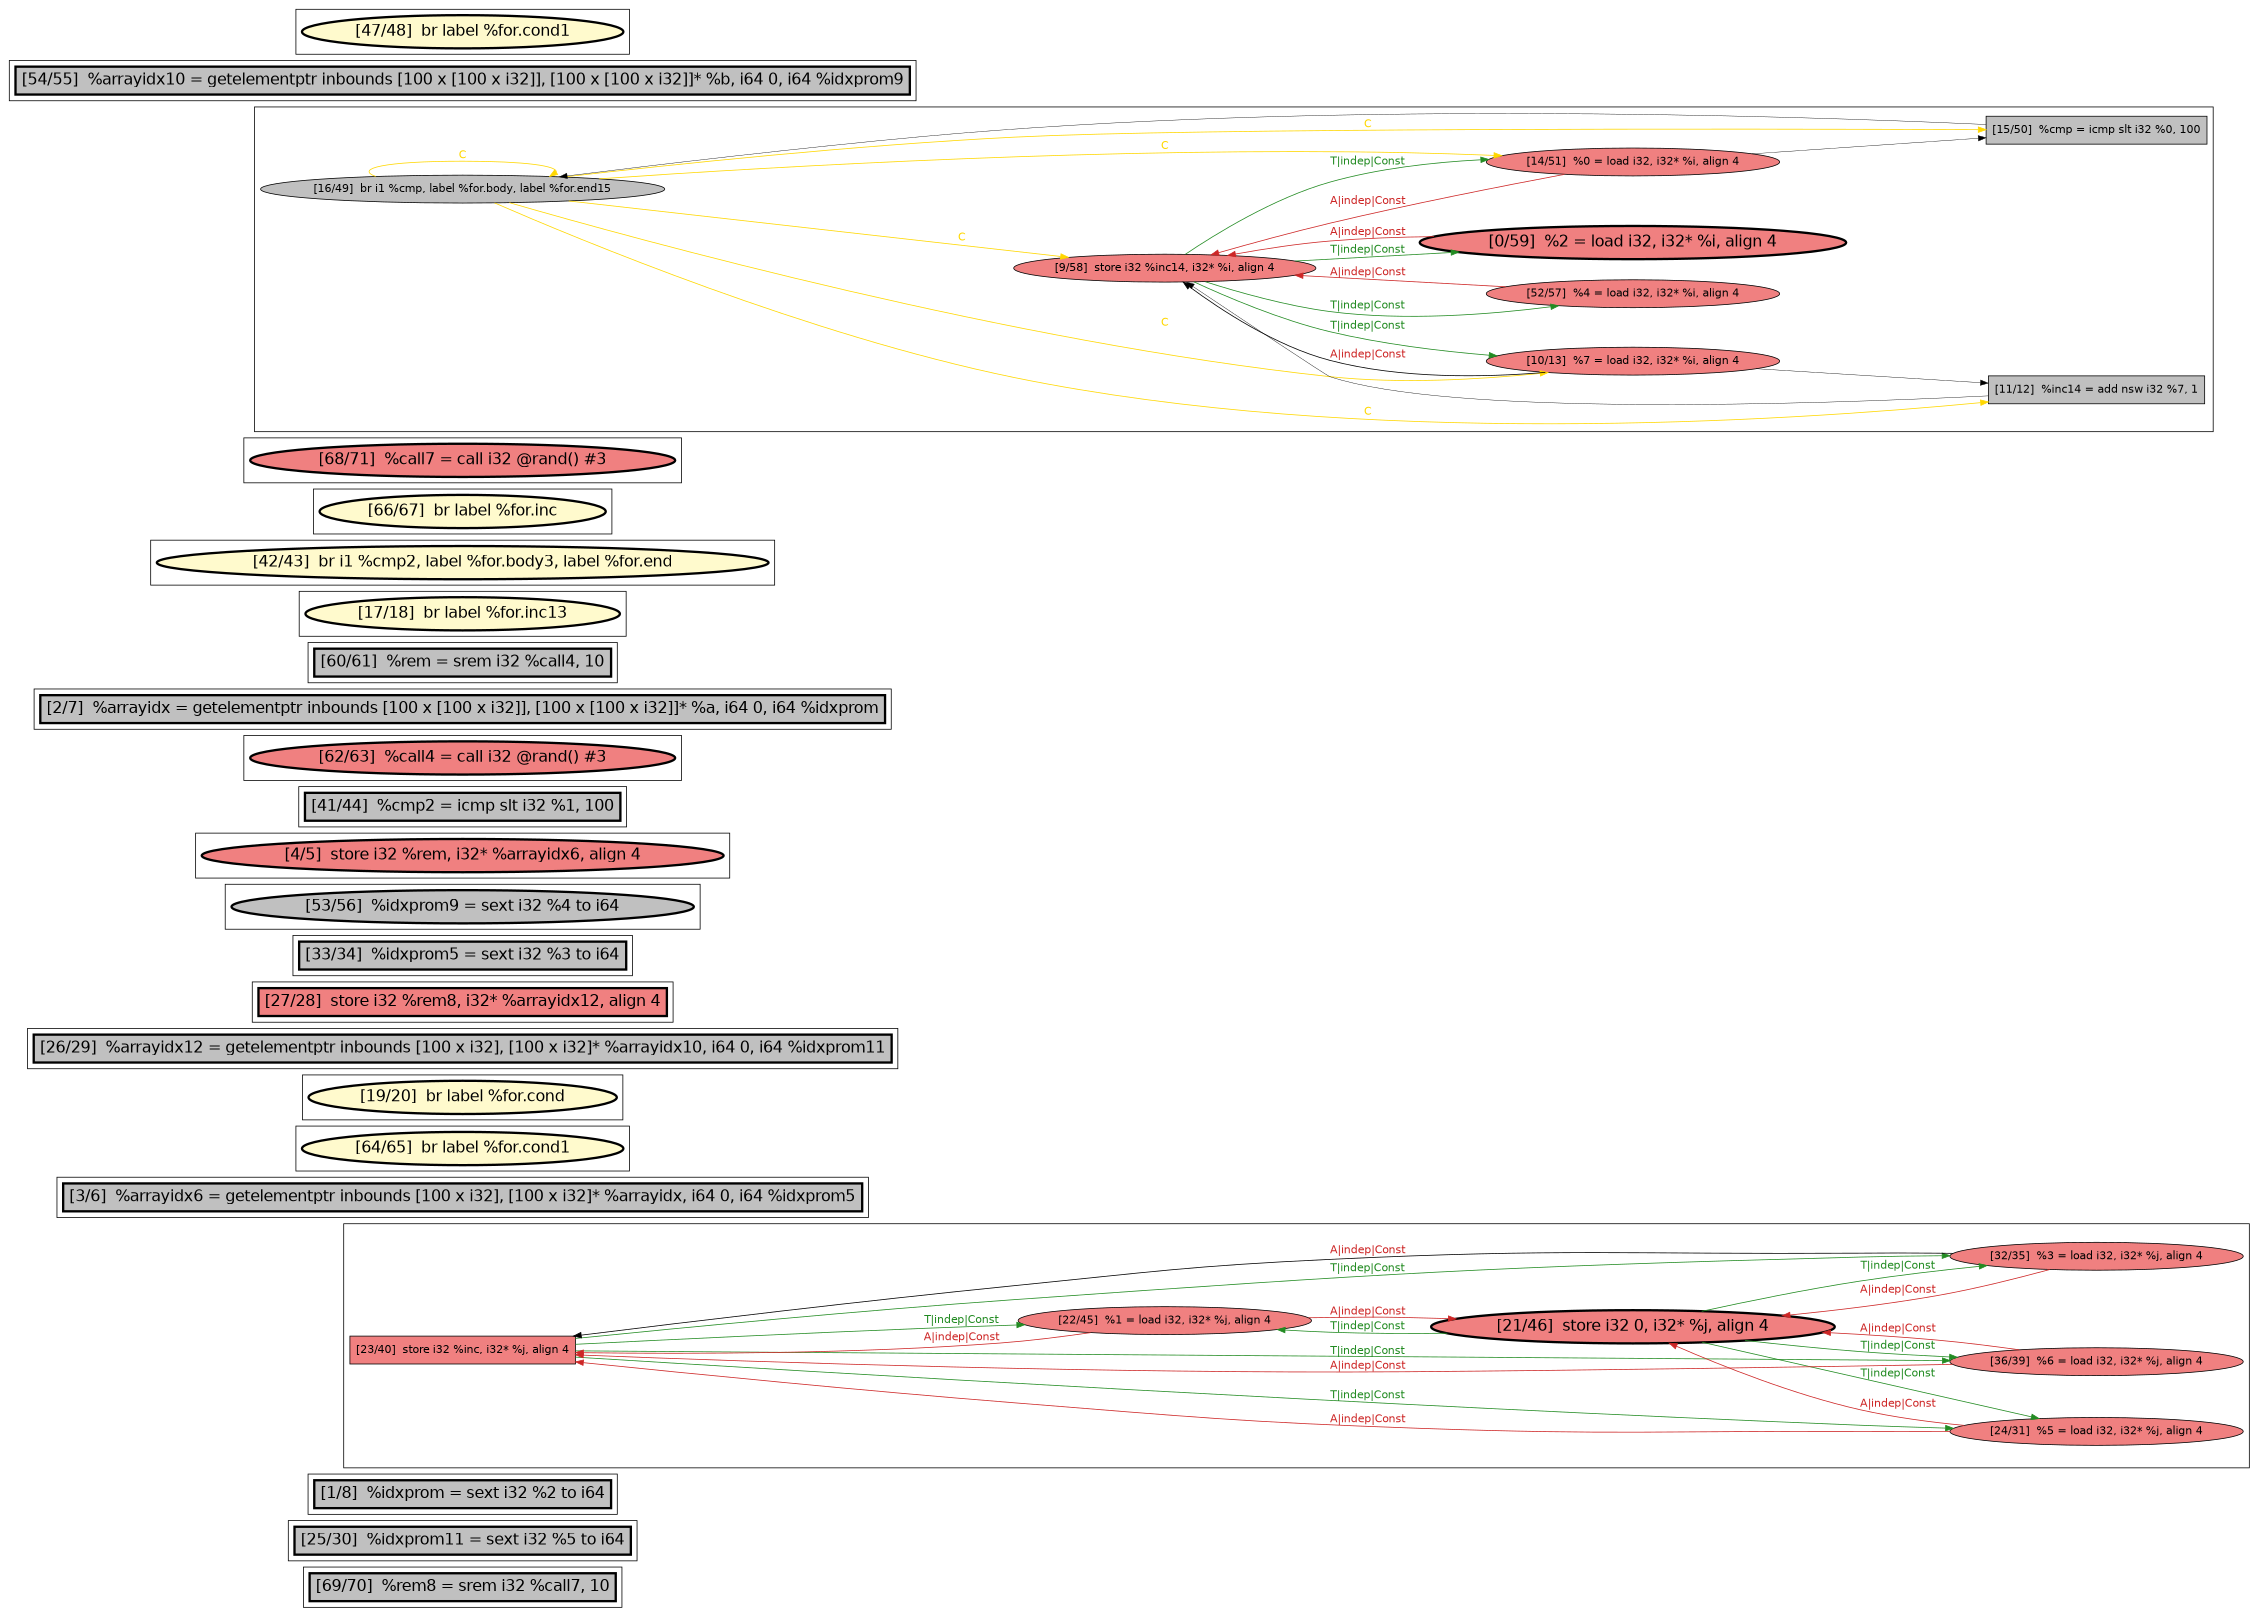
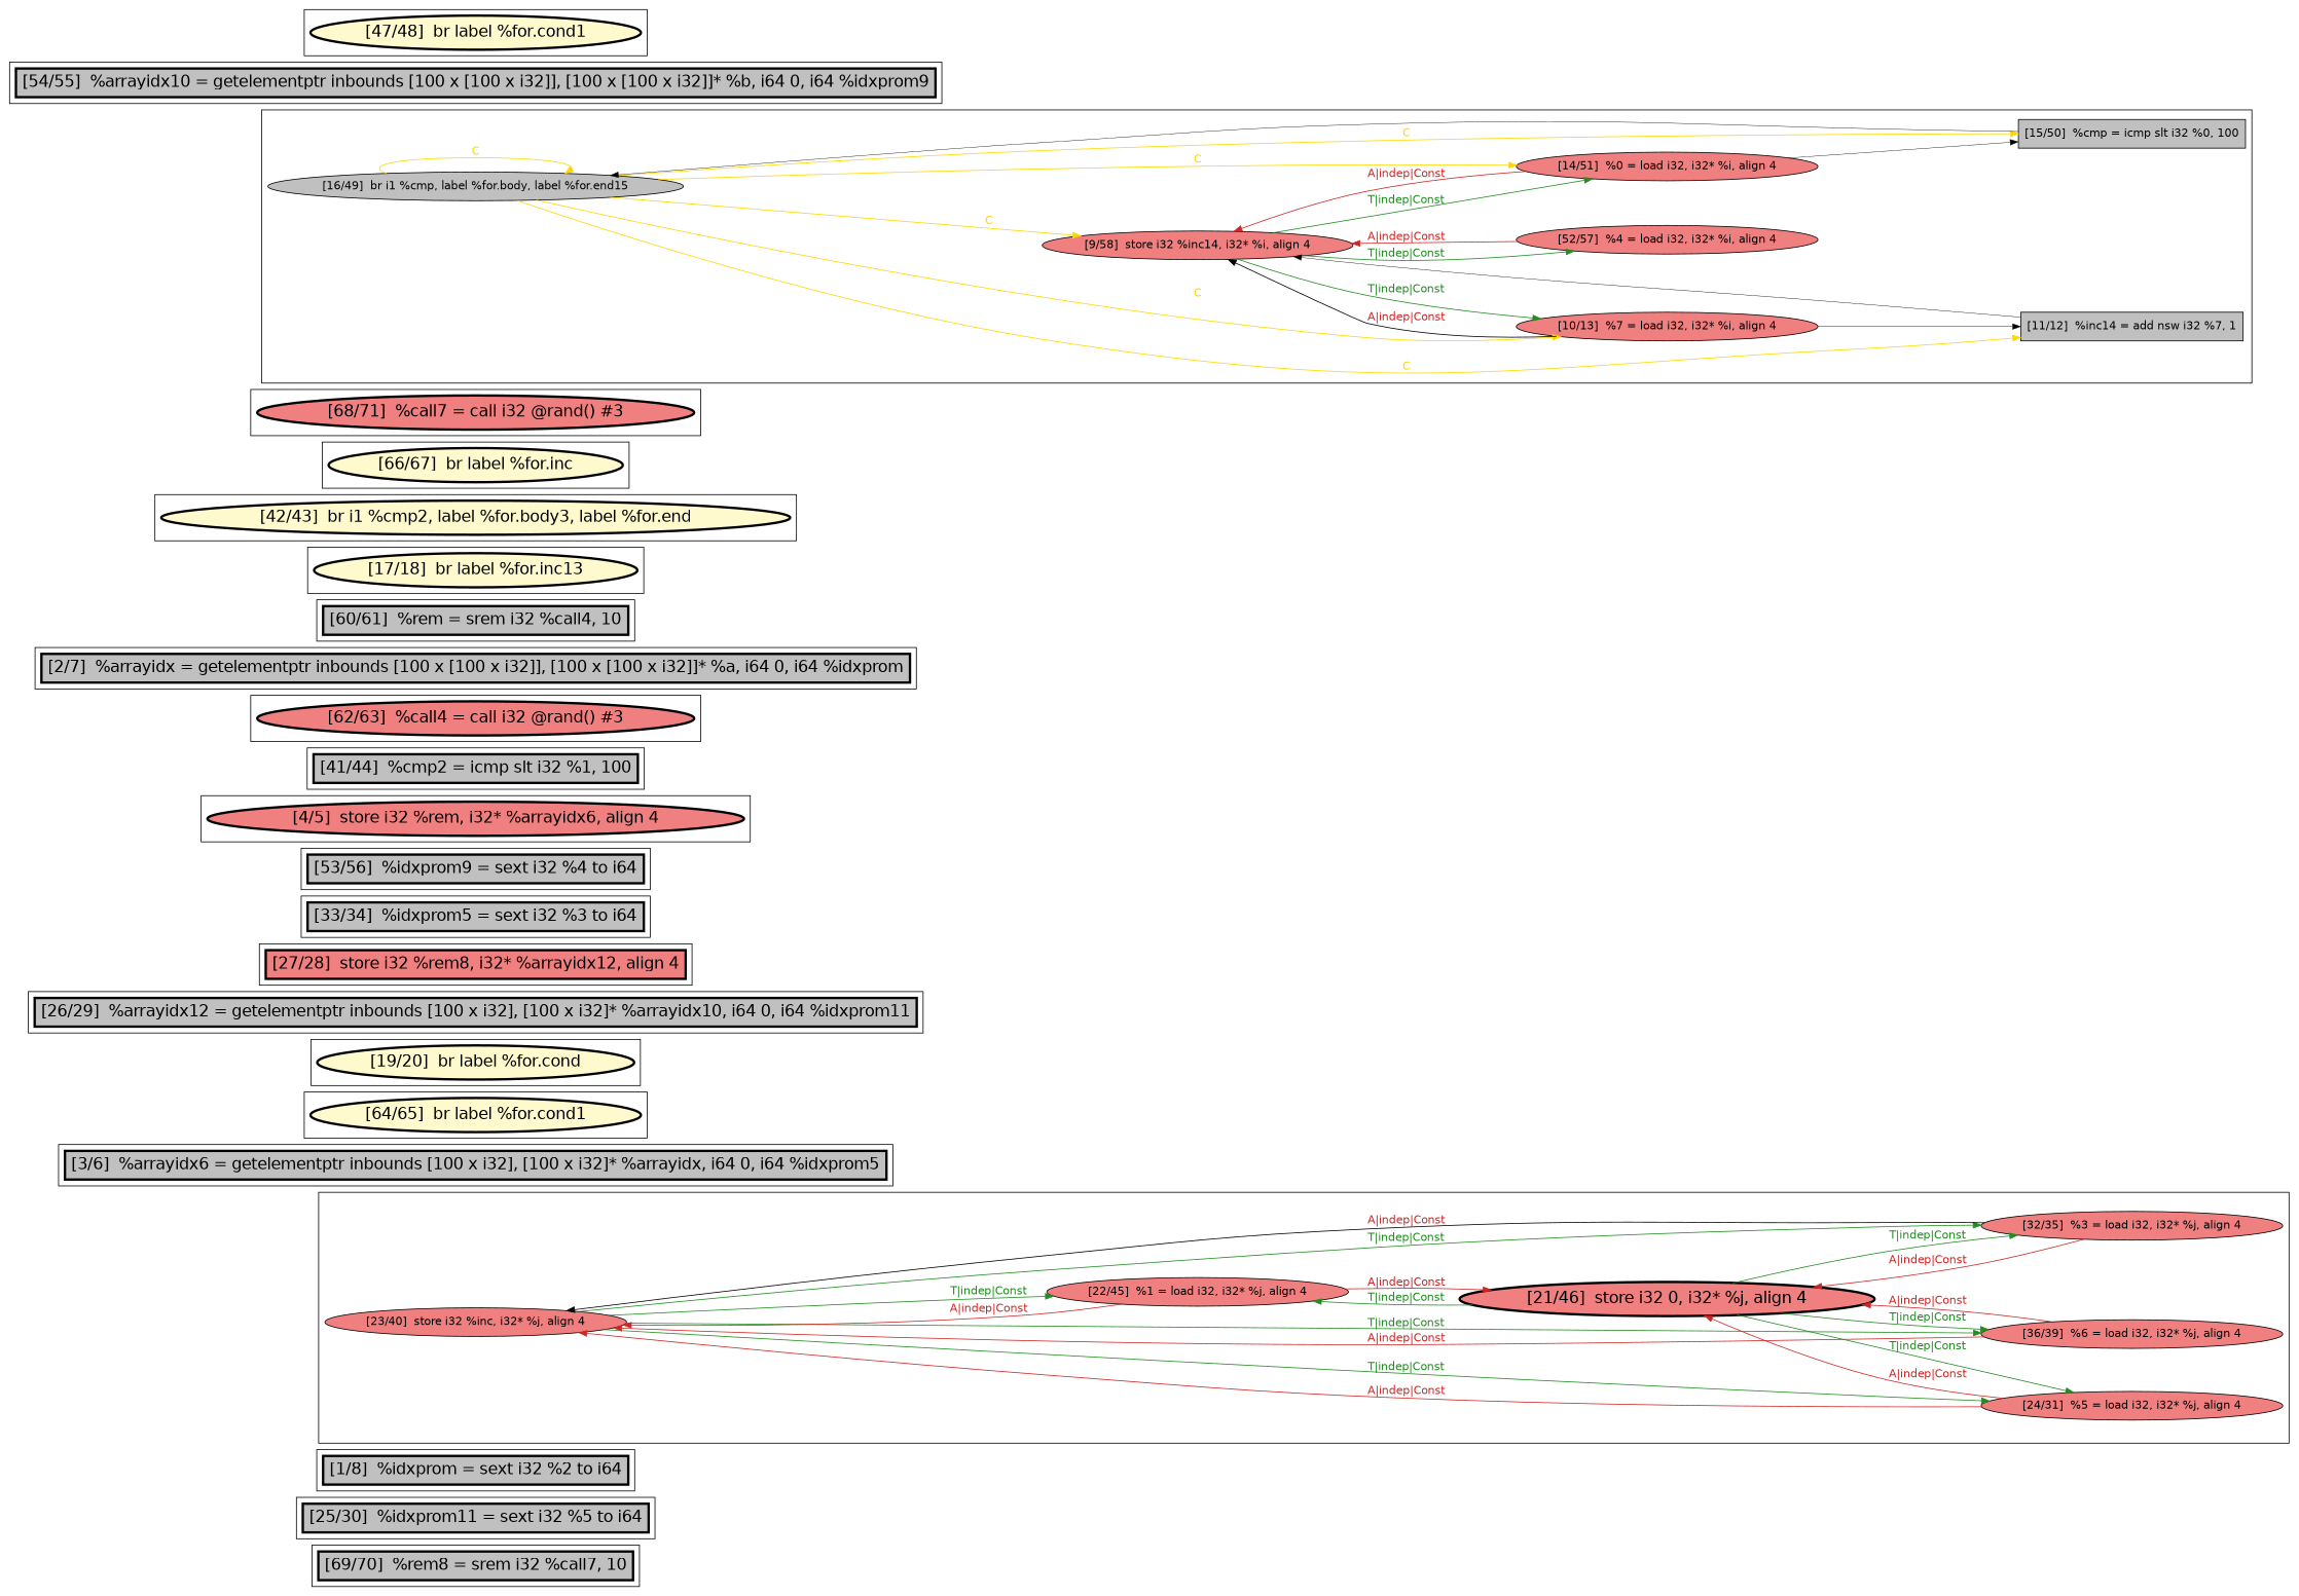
  digraph {
    fontname="DejaVu Sans"
    rankdir=LR
    node [fillcolor=lightcoral fontname="DejaVu Sans" fontsize=20 penwidth=3.0 shape=ellipse style=filled]
    edge [color=forestgreen fontcolor=forestgreen fontname="DejaVu Sans" penwidth=1.0 style=solid]
    n1 [fillcolor=grey label="[69/70]  %rem8 = srem i32 %call7, 10" shape=rectangle]
    n2 [fillcolor=grey label="[25/30]  %idxprom11 = sext i32 %5 to i64" shape=rectangle]
    n3 [fillcolor=grey label="[1/8]  %idxprom = sext i32 %2 to i64" shape=rectangle]
-   n4 [label="[23/40]  store i32 %inc, i32* %j, align 4" shape=box fontsize="" penwidth=""]
+   n4 [label="[23/40]  store i32 %inc, i32* %j, align 4" fontsize="" penwidth=""]
    n5 [label="[22/45]  %1 = load i32, i32* %j, align 4" fontsize="" penwidth=""]
    n6 [label="[21/46]  store i32 0, i32* %j, align 4"]
    n7 [label="[24/31]  %5 = load i32, i32* %j, align 4" fontsize="" penwidth=""]
    n8 [label="[36/39]  %6 = load i32, i32* %j, align 4" fontsize="" penwidth=""]
    n9 [label="[32/35]  %3 = load i32, i32* %j, align 4" fontsize="" penwidth=""]
    n10 [fillcolor=grey label="[3/6]  %arrayidx6 = getelementptr inbounds [100 x i32], [100 x i32]* %arrayidx, i64 0, i64 %idxprom5" shape=rectangle]
    n11 [fillcolor=lemonchiffon label="[64/65]  br label %for.cond1"]
    n12 [fillcolor=lemonchiffon label="[19/20]  br label %for.cond"]
    n13 [fillcolor=grey label="[26/29]  %arrayidx12 = getelementptr inbounds [100 x i32], [100 x i32]* %arrayidx10, i64 0, i64 %idxprom11" shape=rectangle]
    n14 [label="[27/28]  store i32 %rem8, i32* %arrayidx12, align 4" shape=box]
    n15 [fillcolor=grey label="[33/34]  %idxprom5 = sext i32 %3 to i64" shape=rectangle]
-   n16 [fillcolor=grey label="[53/56]  %idxprom9 = sext i32 %4 to i64"]
+   n16 [fillcolor=grey label="[53/56]  %idxprom9 = sext i32 %4 to i64" shape=rectangle]
    n17 [label="[4/5]  store i32 %rem, i32* %arrayidx6, align 4"]
    n18 [fillcolor=grey label="[41/44]  %cmp2 = icmp slt i32 %1, 100" shape=rectangle]
    n19 [label="[62/63]  %call4 = call i32 @rand() #3"]
    n20 [fillcolor=grey label="[2/7]  %arrayidx = getelementptr inbounds [100 x [100 x i32]], [100 x [100 x i32]]* %a, i64 0, i64 %idxprom" shape=rectangle]
    n21 [fillcolor=grey label="[60/61]  %rem = srem i32 %call4, 10" shape=rectangle]
    n22 [fillcolor=lemonchiffon label="[17/18]  br label %for.inc13"]
    n23 [fillcolor=lemonchiffon label="[42/43]  br i1 %cmp2, label %for.body3, label %for.end"]
    n24 [fillcolor=lemonchiffon label="[66/67]  br label %for.inc"]
    n25 [label="[68/71]  %call7 = call i32 @rand() #3"]
    n26 [fillcolor=grey label="[16/49]  br i1 %cmp, label %for.body, label %for.end15" fontsize="" penwidth=""]
    n27 [label="[9/58]  store i32 %inc14, i32* %i, align 4" fontsize="" penwidth=""]
    n28 [label="[10/13]  %7 = load i32, i32* %i, align 4" fontsize="" penwidth=""]
    n29 [label="[14/51]  %0 = load i32, i32* %i, align 4" fontsize="" penwidth=""]
    n30 [fillcolor=grey label="[11/12]  %inc14 = add nsw i32 %7, 1" shape=rectangle fontsize="" penwidth=""]
    n31 [fillcolor=grey label="[15/50]  %cmp = icmp slt i32 %0, 100" shape=rectangle fontsize="" penwidth=""]
    n32 [label="[52/57]  %4 = load i32, i32* %i, align 4" fontsize="" penwidth=""]
-   n33 [label="[0/59]  %2 = load i32, i32* %i, align 4"]
    n34 [fillcolor=grey label="[54/55]  %arrayidx10 = getelementptr inbounds [100 x [100 x i32]], [100 x [100 x i32]]* %b, i64 0, i64 %idxprom9" shape=rectangle]
    n35 [fillcolor=lemonchiffon label="[47/48]  br label %for.cond1"]
    subgraph cluster_1 {
      n1
    }
    subgraph cluster_2 {
      n2
    }
    subgraph cluster_3 {
      n3
    }
    subgraph cluster_4 {
      n4
      n5
      n6
      n7
      n8
      n9
    }
    subgraph cluster_5 {
      n10
    }
    subgraph cluster_6 {
      n11
    }
    subgraph cluster_7 {
      n12
    }
    subgraph cluster_8 {
      n13
    }
    subgraph cluster_9 {
      n14
    }
    subgraph cluster_10 {
      n15
    }
    subgraph cluster_11 {
      n16
    }
    subgraph cluster_12 {
      n17
    }
    subgraph cluster_13 {
      n18
    }
    subgraph cluster_14 {
      n19
    }
    subgraph cluster_15 {
      n20
    }
    subgraph cluster_16 {
      n21
    }
    subgraph cluster_17 {
      n22
    }
    subgraph cluster_18 {
      n23
    }
    subgraph cluster_19 {
      n24
    }
    subgraph cluster_20 {
      n25
    }
    subgraph cluster_21 {
      n26
      n27
      n28
      n29
      n30
      n31
      n32
-     n33
    }
    subgraph cluster_22 {
      n34
    }
    subgraph cluster_23 {
      n35
    }
    n4 -> n5 [label="T|indep|Const"]
    n4 -> n7 [label="T|indep|Const"]
    n4 -> n8 [label="T|indep|Const"]
    n4 -> n9 [label="T|indep|Const"]
    n5 -> n4 [color=firebrick3 fontcolor=firebrick3 label="A|indep|Const"]
    n5 -> n6 [color=firebrick3 fontcolor=firebrick3 label="A|indep|Const"]
    n6 -> n5 [label="T|indep|Const"]
    n6 -> n7 [label="T|indep|Const"]
    n6 -> n8 [label="T|indep|Const"]
    n6 -> n9 [label="T|indep|Const"]
    n7 -> n4 [color=firebrick3 fontcolor=firebrick3 label="A|indep|Const"]
    n7 -> n6 [color=firebrick3 fontcolor=firebrick3 label="A|indep|Const"]
    n8 -> n4 [color=firebrick3 fontcolor=firebrick3 label="A|indep|Const"]
    n8 -> n6 [color=firebrick3 fontcolor=firebrick3 label="A|indep|Const"]
    n9 -> n4 [color=black fontcolor=firebrick3 label="A|indep|Const"]
    n9 -> n6 [color=firebrick3 fontcolor=firebrick3 label="A|indep|Const"]
    n26 -> n26 [color=gold fontcolor=gold label=C]
    n26 -> n27 [color=gold fontcolor=gold label=C]
    n26 -> n28 [color=gold fontcolor=gold label=C]
    n26 -> n29 [color=gold fontcolor=gold label=C]
    n26 -> n30 [color=gold fontcolor=gold label=C]
    n26 -> n31 [color=gold fontcolor=gold label=C]
    n27 -> n28 [label="T|indep|Const"]
    n27 -> n29 [label="T|indep|Const"]
    n27 -> n32 [label="T|indep|Const"]
-   n27 -> n33 [label="T|indep|Const"]
    n28 -> n27 [color=black fontcolor=firebrick3 label="A|indep|Const"]
    n28 -> n30 [color=black fontcolor=black penwidth=0.5]
    n29 -> n27 [color=firebrick3 fontcolor=firebrick3 label="A|indep|Const"]
    n29 -> n31 [color=black fontcolor=black penwidth=0.5]
    n30 -> n27 [color=black fontcolor=black penwidth=0.5]
    n31 -> n26 [color=black fontcolor=black penwidth=0.5]
    n32 -> n27 [color=firebrick3 fontcolor=firebrick3 label="A|indep|Const"]
-   n33 -> n27 [color=firebrick3 fontcolor=firebrick3 label="A|indep|Const"]
  }
